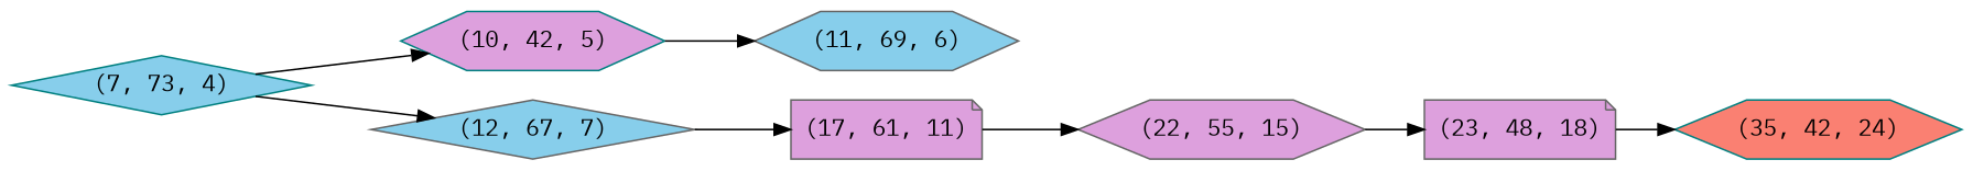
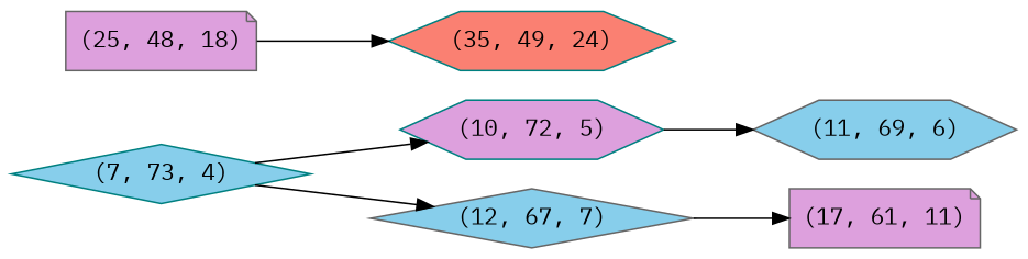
  digraph {
    fontname="IBM Plex Mono"
    rankdir=LR
    node [color=gray40 fillcolor=plum fontname="IBM Plex Mono" shape=hexagon style=filled]
    edge [fontname="IBM Plex Mono"]
    "(7, 73, 4)" [color=teal fillcolor=skyblue shape=diamond]
-   "(10, 72, 5)" [color=teal label="(10, 42, 5)"]
+   "(10, 72, 5)" [color=teal]
    "(12, 67, 7)" [fillcolor=skyblue shape=diamond]
    "(11, 69, 6)" [fillcolor=skyblue]
    "(17, 61, 11)" [shape=note]
-   "(22, 55, 15)"
-   "(25, 48, 18)" [shape=note label="(23, 48, 18)"]
-   "(35, 42, 24)" [color=teal fillcolor=salmon]
+   "(25, 48, 18)" [shape=note]
+   "(35, 42, 24)" [color=teal fillcolor=salmon label="(35, 49, 24)"]
    "(7, 73, 4)" -> "(10, 72, 5)"
    "(7, 73, 4)" -> "(12, 67, 7)"
    "(10, 72, 5)" -> "(11, 69, 6)"
    "(12, 67, 7)" -> "(17, 61, 11)"
-   "(17, 61, 11)" -> "(22, 55, 15)"
-   "(22, 55, 15)" -> "(25, 48, 18)"
    "(25, 48, 18)" -> "(35, 42, 24)"
  }
